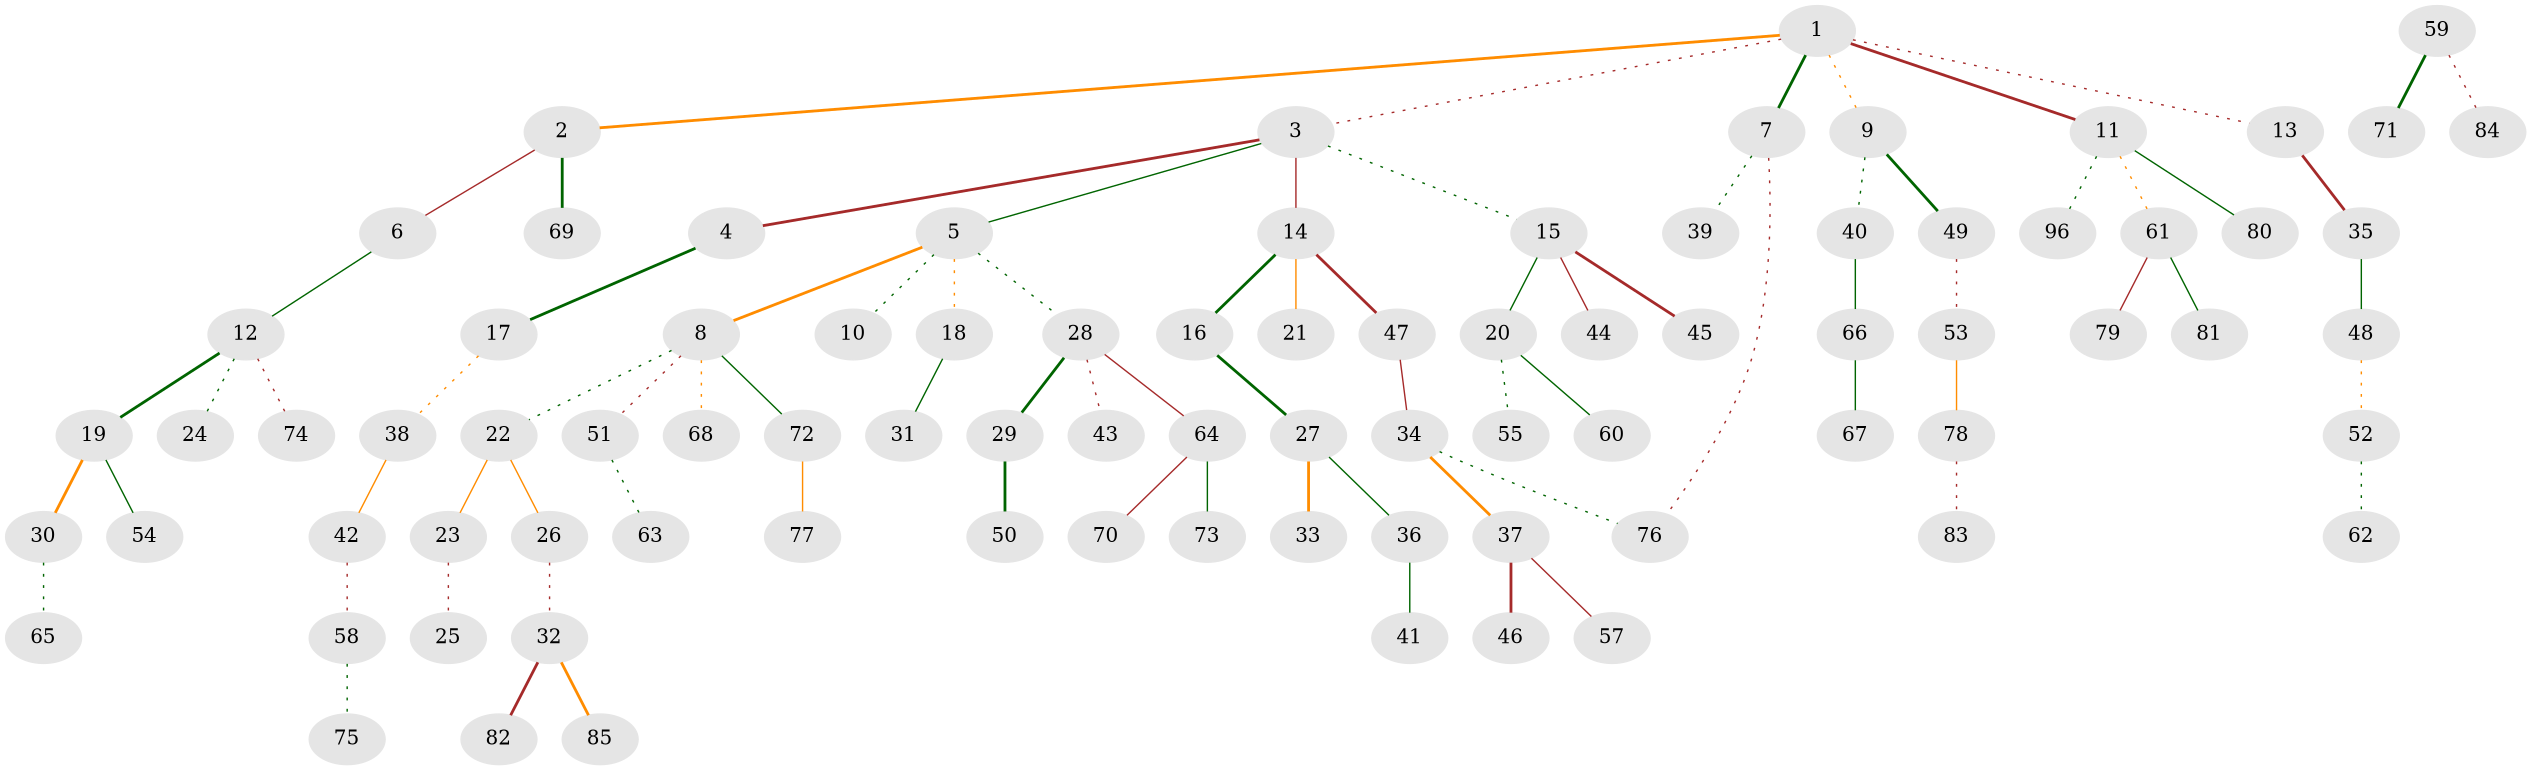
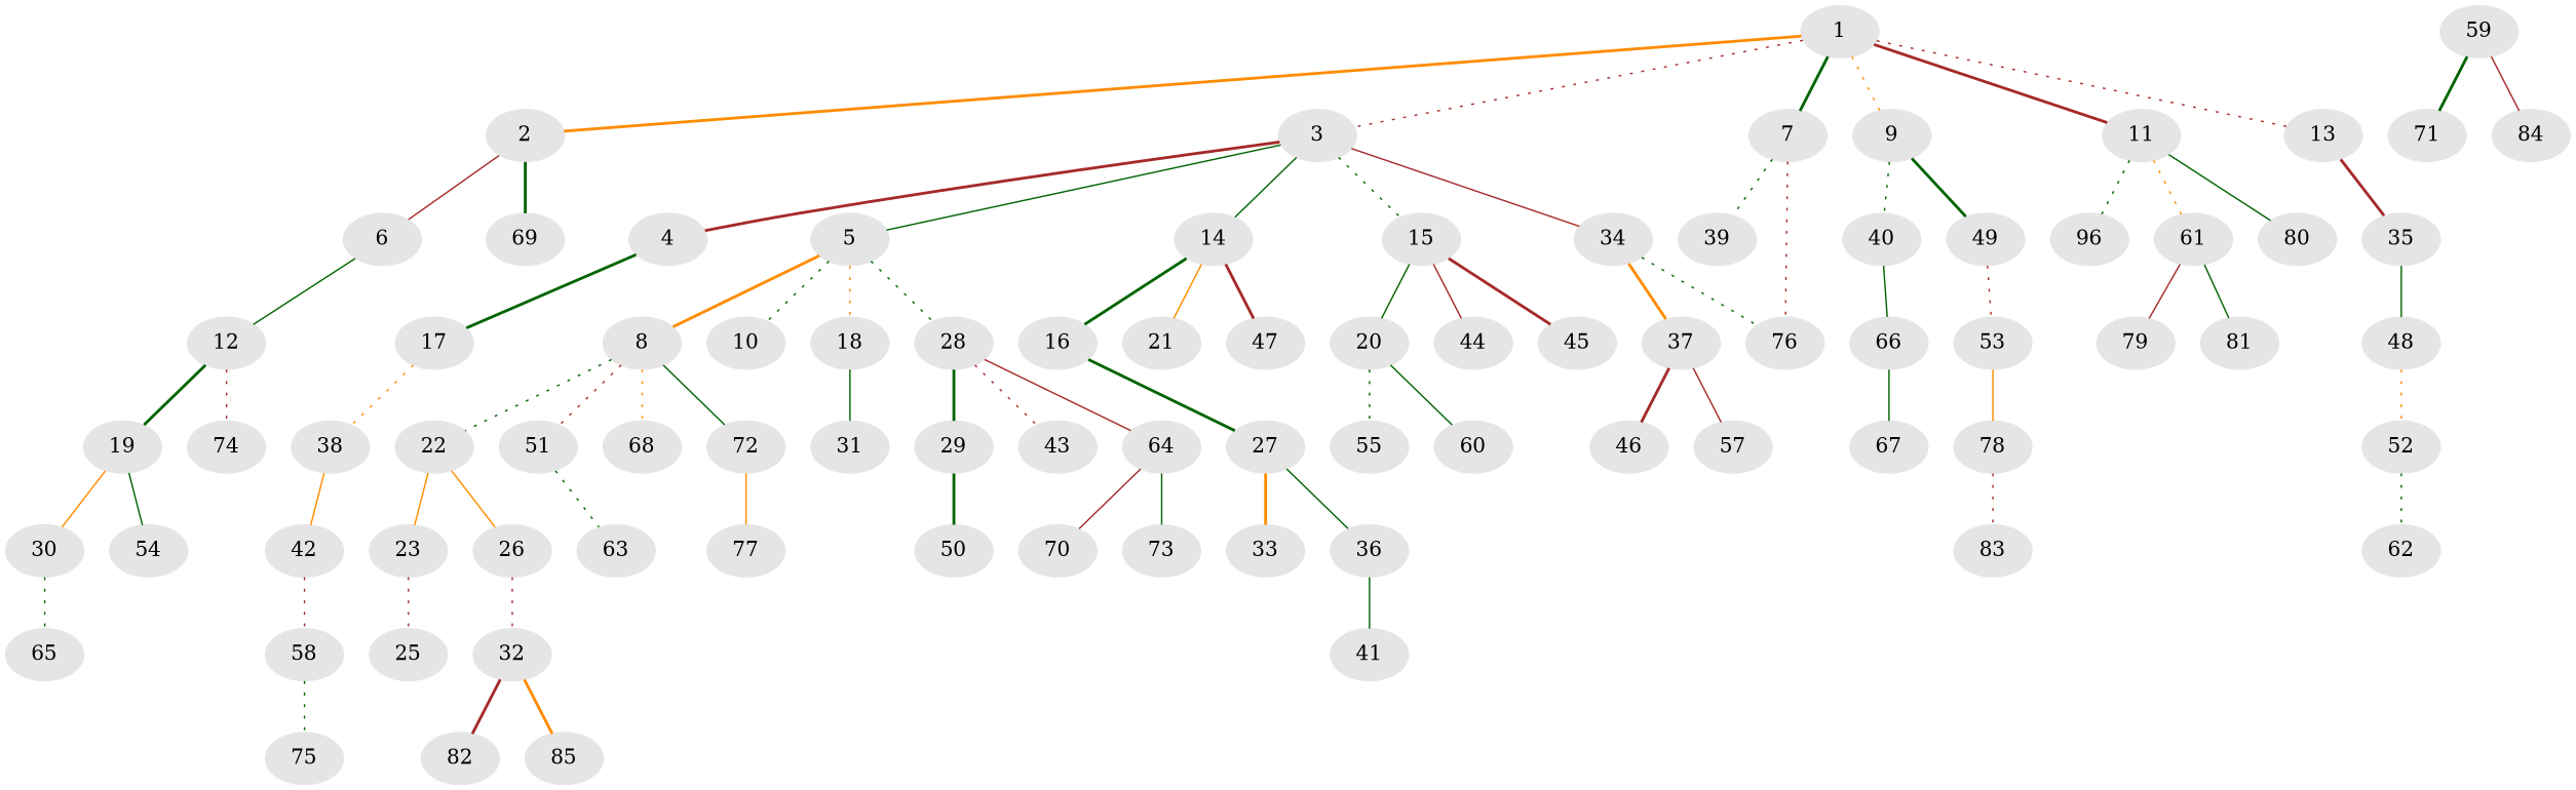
  graph {
    node [color=gray90 style=filled]
    edge [color=darkgreen style=dotted]
    1
    2
    3
    7
    9
    11
    13
    6
    69
    4
    5
    14
    15
    34
    39
    76
    40
    49
    n19 [label=96]
    61
    80
    35
    12
    17
    8
    10
    18
    28
    16
    21
    47
    20
    44
    45
    37
    38
    22
    51
    68
    72
    31
    29
    43
    64
    19
-   24
    74
    23
    26
    63
    77
    66
    53
    79
    81
    30
    54
    48
    27
    55
    60
    33
    36
    42
    65
    25
    32
    82
    85
    41
    50
    70
    73
    46
    57
    59
    71
    84
    52
    58
    67
    75
    62
    78
    83
    1 -- 2 [color=darkorange style=bold]
    1 -- 3 [color=brown]
    1 -- 7 [style=bold]
    1 -- 9 [color=darkorange]
    1 -- 11 [color=brown style=bold]
    1 -- 13 [color=brown]
    2 -- 6 [color=brown style=solid]
    2 -- 69 [style=bold]
    3 -- 4 [color=brown style=bold]
    3 -- 5 [style=solid]
-   3 -- 14 [color=brown style=solid]
+   3 -- 14 [style=solid]
    3 -- 15
-   47 -- 34 [color=brown style=solid]
+   3 -- 34 [color=brown style=solid]
    7 -- 39
    7 -- 76 [color=brown]
    9 -- 40
    9 -- 49 [style=bold]
    11 -- n19
    11 -- 61 [color=darkorange]
    11 -- 80 [style=solid]
    13 -- 35 [color=brown style=bold]
    6 -- 12 [style=solid]
    4 -- 17 [style=bold]
    5 -- 8 [color=darkorange style=bold]
    5 -- 10
    5 -- 18 [color=darkorange]
    5 -- 28
    14 -- 16 [style=bold]
    14 -- 21 [color=darkorange style=solid]
    14 -- 47 [color=brown style=bold]
    15 -- 20 [style=solid]
    15 -- 44 [color=brown style=solid]
    15 -- 45 [color=brown style=bold]
    34 -- 76
    34 -- 37 [color=darkorange style=bold]
    40 -- 66 [style=solid]
    49 -- 53 [color=brown]
    61 -- 79 [color=brown style=solid]
    61 -- 81 [style=solid]
    35 -- 48 [style=solid]
    12 -- 19 [style=bold]
-   12 -- 24
    12 -- 74 [color=brown]
    17 -- 38 [color=darkorange]
    8 -- 22
    8 -- 51 [color=brown]
    8 -- 68 [color=darkorange]
    8 -- 72 [style=solid]
    18 -- 31 [style=solid]
    28 -- 29 [style=bold]
    28 -- 43 [color=brown]
    28 -- 64 [color=brown style=solid]
    16 -- 27 [style=bold]
    20 -- 55
    20 -- 60 [style=solid]
    37 -- 46 [color=brown style=bold]
    37 -- 57 [color=brown style=solid]
    38 -- 42 [color=darkorange style=solid]
    22 -- 23 [color=darkorange style=solid]
    22 -- 26 [color=darkorange style=solid]
    51 -- 63
    72 -- 77 [color=darkorange style=solid]
    29 -- 50 [style=bold]
    64 -- 70 [color=brown style=solid]
    64 -- 73 [style=solid]
-   19 -- 30 [color=darkorange style=bold]
+   19 -- 30 [color=darkorange style=solid]
    19 -- 54 [style=solid]
    23 -- 25 [color=brown]
    26 -- 32 [color=brown]
    66 -- 67 [style=solid]
    53 -- 78 [color=darkorange style=solid]
    30 -- 65
    48 -- 52 [color=darkorange]
    27 -- 33 [color=darkorange style=bold]
    27 -- 36 [style=solid]
    36 -- 41 [style=solid]
    42 -- 58 [color=brown]
    32 -- 82 [color=brown style=bold]
    32 -- 85 [color=darkorange style=bold]
    59 -- 71 [style=bold]
-   59 -- 84 [color=brown]
+   59 -- 84 [color=brown style=solid]
    52 -- 62
    58 -- 75
    78 -- 83 [color=brown]
  }
